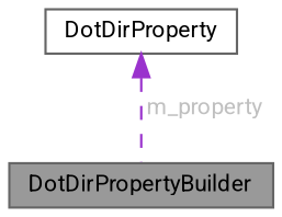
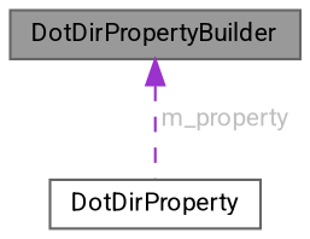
  digraph {
    fontname=Roboto
    node [color=gray40 fontname=Roboto fontsize=10 shape=box style=filled]
    n1 [fillcolor=grey60 fontcolor=black height=0.2 label=DotDirPropertyBuilder width=0.4]
    n2 [fillcolor=white height=0.2 label=DotDirProperty width=0.4]
-   n2 -> n1 [color=darkorchid3 dir=back fontcolor=grey fontname=Roboto fontsize=10 label=" m_property" labelfontname=Helvetica labelfontsize=10 style=dashed]
+   n1 -> n2 [color=darkorchid3 dir=back fontcolor=grey fontname=Roboto fontsize=10 label=" m_property" labelfontname=Helvetica labelfontsize=10 style=dashed]
  }
